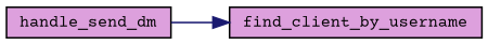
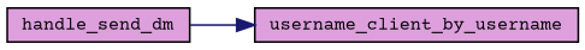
  digraph {
    rankdir=RL
    fontname="Courier Prime"
    node [color=black fillcolor=plum fontname="Courier Prime" fontsize=10 shape=record style=filled]
-   n1 [fontcolor=black height=0.2 label=find_client_by_username width=0.4]
+   n1 [fontcolor=black height=0.2 label=username_client_by_username width=0.4]
    n2 [height=0.2 label=handle_send_dm width=0.4]
    n1 -> n2 [color=midnightblue dir=back fontname="Courier Prime" fontsize=10 labelfontname=Helvetica labelfontsize=10 style=solid]
  }
